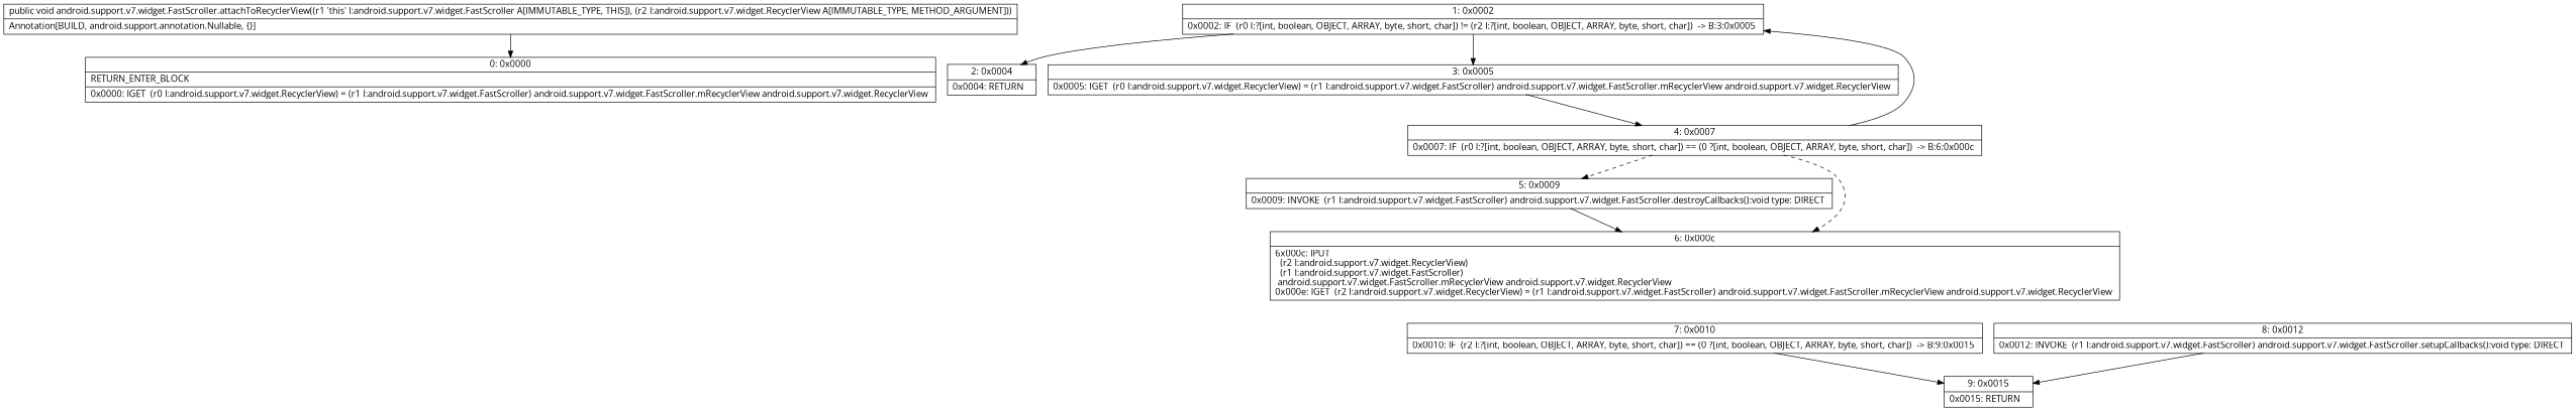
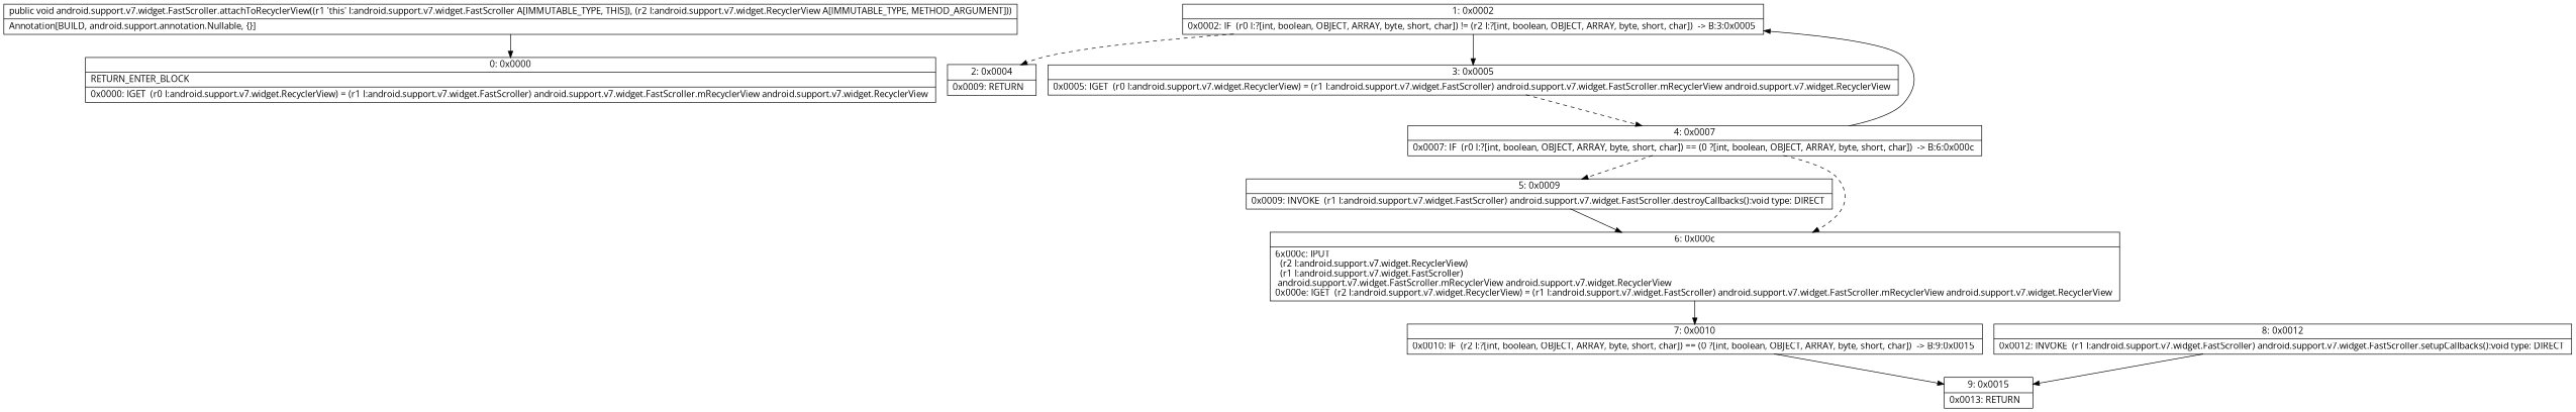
  digraph {
    fontname="Open Sans"
    node [fontname="Open Sans" shape=record]
    edge [fontname="Open Sans"]
    n1 [label="{0\:\ 0x0000|RETURN_ENTER_BLOCK\l|0x0000: IGET  (r0 I:android.support.v7.widget.RecyclerView) = (r1 I:android.support.v7.widget.FastScroller) android.support.v7.widget.FastScroller.mRecyclerView android.support.v7.widget.RecyclerView \l}"]
    n2 [label="{1\:\ 0x0002|0x0002: IF  (r0 I:?[int, boolean, OBJECT, ARRAY, byte, short, char]) != (r2 I:?[int, boolean, OBJECT, ARRAY, byte, short, char])  \-\> B:3:0x0005 \l}"]
-   n3 [label="{2\:\ 0x0004|0x0004: RETURN   \l}"]
+   n3 [label="{2\:\ 0x0004|0x0009: RETURN   \l}"]
    n4 [label="{3\:\ 0x0005|0x0005: IGET  (r0 I:android.support.v7.widget.RecyclerView) = (r1 I:android.support.v7.widget.FastScroller) android.support.v7.widget.FastScroller.mRecyclerView android.support.v7.widget.RecyclerView \l}"]
    n5 [label="{4\:\ 0x0007|0x0007: IF  (r0 I:?[int, boolean, OBJECT, ARRAY, byte, short, char]) == (0 ?[int, boolean, OBJECT, ARRAY, byte, short, char])  \-\> B:6:0x000c \l}"]
    n6 [label="{5\:\ 0x0009|0x0009: INVOKE  (r1 I:android.support.v7.widget.FastScroller) android.support.v7.widget.FastScroller.destroyCallbacks():void type: DIRECT \l}"]
    n7 [label="{6\:\ 0x000c|6x000c: IPUT  \l  (r2 I:android.support.v7.widget.RecyclerView)\l  (r1 I:android.support.v7.widget.FastScroller)\l android.support.v7.widget.FastScroller.mRecyclerView android.support.v7.widget.RecyclerView \l0x000e: IGET  (r2 I:android.support.v7.widget.RecyclerView) = (r1 I:android.support.v7.widget.FastScroller) android.support.v7.widget.FastScroller.mRecyclerView android.support.v7.widget.RecyclerView \l}"]
    n8 [label="{7\:\ 0x0010|0x0010: IF  (r2 I:?[int, boolean, OBJECT, ARRAY, byte, short, char]) == (0 ?[int, boolean, OBJECT, ARRAY, byte, short, char])  \-\> B:9:0x0015 \l}"]
-   n9 [label="{9\:\ 0x0015|0x0015: RETURN   \l}"]
+   n9 [label="{9\:\ 0x0015|0x0013: RETURN   \l}"]
    n10 [label="{8\:\ 0x0012|0x0012: INVOKE  (r1 I:android.support.v7.widget.FastScroller) android.support.v7.widget.FastScroller.setupCallbacks():void type: DIRECT \l}"]
    n11 [label="{public void android.support.v7.widget.FastScroller.attachToRecyclerView((r1 'this' I:android.support.v7.widget.FastScroller A[IMMUTABLE_TYPE, THIS]), (r2 I:android.support.v7.widget.RecyclerView A[IMMUTABLE_TYPE, METHOD_ARGUMENT]))  | Annotation[BUILD, android.support.annotation.Nullable, \{\}]\l}"]
-   n2 -> n3 [style=solid]
+   n2 -> n3 [style=dashed]
    n2 -> n4
-   n4 -> n5
+   n4 -> n5 [style=dashed]
    n5 -> n2
    n5 -> n6 [style=dashed]
    n5 -> n7 [style=dashed]
    n6 -> n7
+   n7 -> n8
    n8 -> n9
    n10 -> n9
    n11 -> n1
  }
